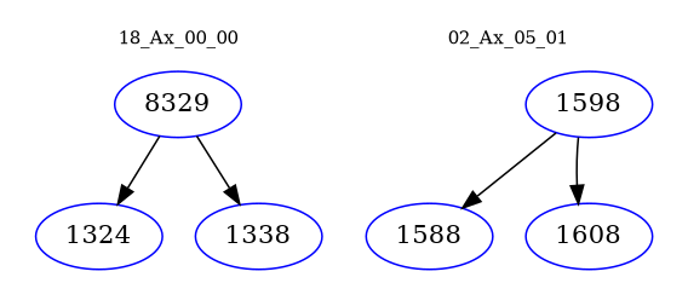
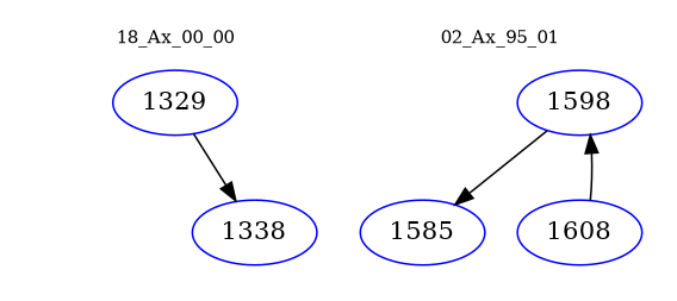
  digraph {
    node [color=blue]
    edge [color=black]
-   n1 [label=8329]
-   n2 [label=1324]
+   n1 [label=1329]
    n3 [label=1338]
    n4 [label=1598]
-   n5 [label=1588]
+   n5 [label=1585]
    n6 [label=1608]
    subgraph cluster_1 {
      color=white
      fontsize=10
      label="18_Ax_00_00"
      n1
-     n2
      n3
    }
    subgraph cluster_2 {
      color=white
      fontsize=10
-     label="02_Ax_05_01"
+     label="02_Ax_95_01"
      n4
      n5
      n6
    }
-   n1 -> n2
    n1 -> n3
    n4 -> n5
-   n4 -> n6
+   n6 -> n4
  }
